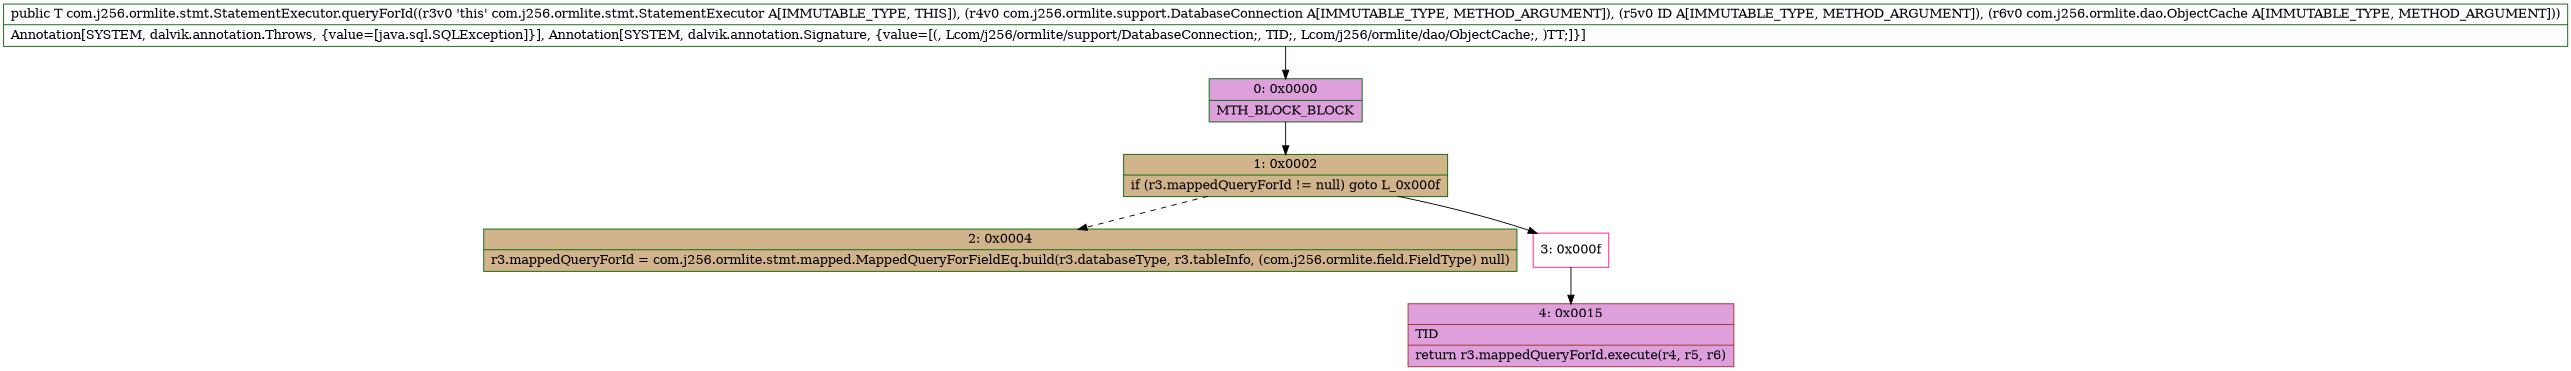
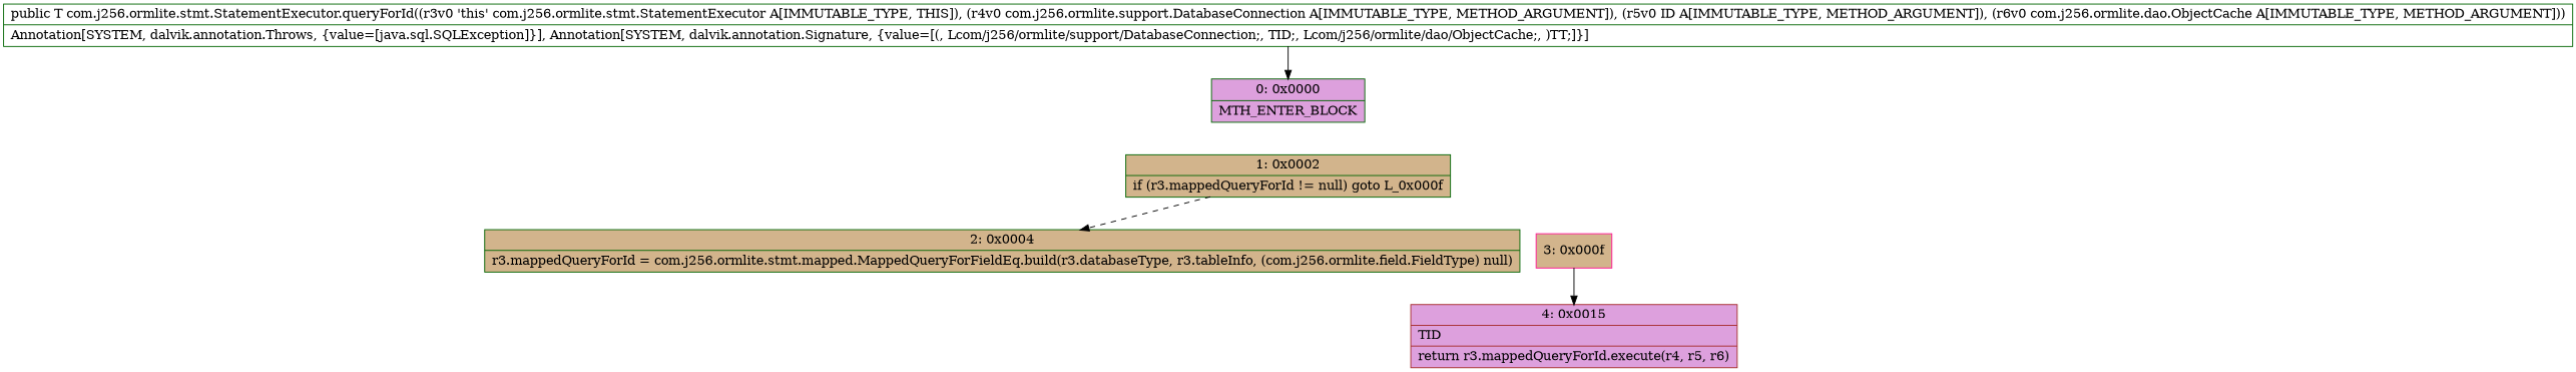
  digraph {
    node [color=darkgreen fillcolor=plum shape=record style=filled]
    edge [style=solid]
-   n1 [label="{0\:\ 0x0000|MTH_BLOCK_BLOCK\l}"]
+   n1 [label="{0\:\ 0x0000|MTH_ENTER_BLOCK\l}"]
    n2 [fillcolor=tan label="{1\:\ 0x0002|if (r3.mappedQueryForId != null) goto L_0x000f\l}"]
    n3 [fillcolor=tan label="{2\:\ 0x0004|r3.mappedQueryForId = com.j256.ormlite.stmt.mapped.MappedQueryForFieldEq.build(r3.databaseType, r3.tableInfo, (com.j256.ormlite.field.FieldType) null)\l}"]
-   n4 [color=deeppink fillcolor=white label="{3\:\ 0x000f}"]
+   n4 [color=deeppink fillcolor=tan label="{3\:\ 0x000f}"]
    n5 [color=brown label="{4\:\ 0x0015|TID\l|return r3.mappedQueryForId.execute(r4, r5, r6)\l}"]
    n6 [fillcolor=white label="{public T com.j256.ormlite.stmt.StatementExecutor.queryForId((r3v0 'this' com.j256.ormlite.stmt.StatementExecutor A[IMMUTABLE_TYPE, THIS]), (r4v0 com.j256.ormlite.support.DatabaseConnection A[IMMUTABLE_TYPE, METHOD_ARGUMENT]), (r5v0 ID A[IMMUTABLE_TYPE, METHOD_ARGUMENT]), (r6v0 com.j256.ormlite.dao.ObjectCache A[IMMUTABLE_TYPE, METHOD_ARGUMENT]))  | Annotation[SYSTEM, dalvik.annotation.Throws, \{value=[java.sql.SQLException]\}], Annotation[SYSTEM, dalvik.annotation.Signature, \{value=[(, Lcom\/j256\/ormlite\/support\/DatabaseConnection;, TID;, Lcom\/j256\/ormlite\/dao\/ObjectCache;, )TT;]\}]\l}"]
-   n1 -> n2
    n2 -> n3 [style=dashed]
-   n2 -> n4
    n4 -> n5
    n6 -> n1
  }
